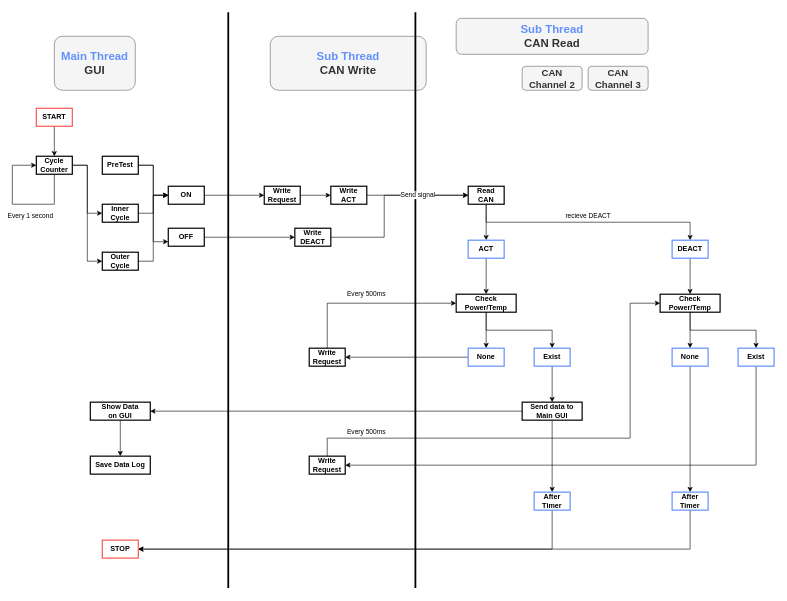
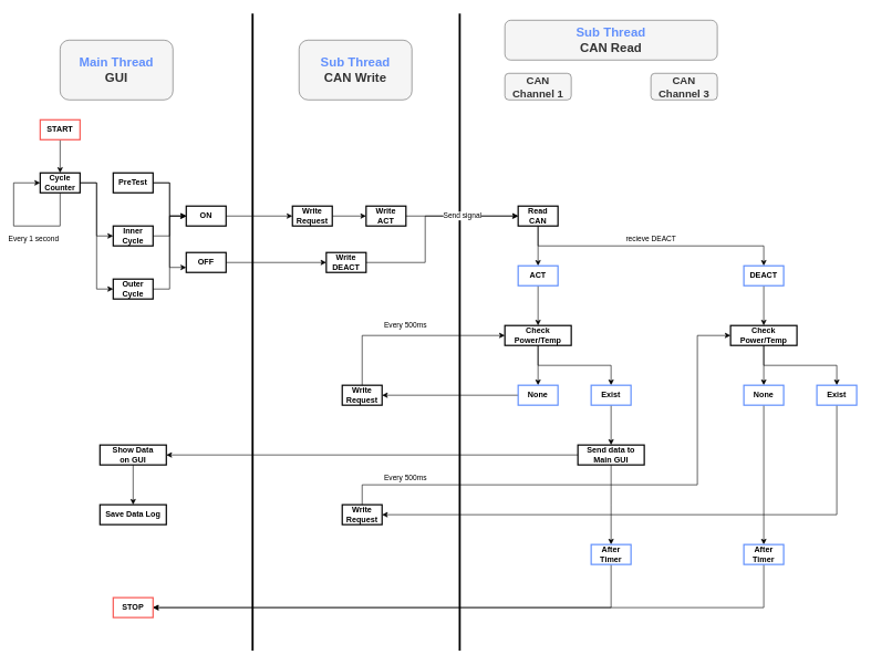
  <mxCell id="0" />
  <mxCell id="1" parent="0" />
- <mxCell id="3" value="&lt;b&gt;&lt;font style=&quot;font-size: 16px;&quot;&gt;CAN&lt;/font&gt;&lt;/b&gt;&lt;div&gt;&lt;b&gt;&lt;font style=&quot;font-size: 16px;&quot;&gt;Channel 2&lt;/font&gt;&lt;/b&gt;&lt;/div&gt;" style="rounded=1;whiteSpace=wrap;html=1;fillColor=#f5f5f5;fontColor=#333333;strokeColor=#666666;" parent="1" vertex="1"><mxGeometry x="870" y="110" width="100" height="40" as="geometry" /></mxCell>
+ <mxCell id="2" value="&lt;b&gt;&lt;font style=&quot;font-size: 16px;&quot;&gt;CAN&lt;/font&gt;&lt;/b&gt;&lt;div&gt;&lt;b&gt;&lt;font style=&quot;font-size: 16px;&quot;&gt;Channel 1&lt;/font&gt;&lt;/b&gt;&lt;/div&gt;" style="rounded=1;whiteSpace=wrap;html=1;fillColor=#f5f5f5;fontColor=#333333;strokeColor=#666666;" parent="1" vertex="1"><mxGeometry x="760" y="110" width="100" height="40" as="geometry" /></mxCell>
  <mxCell id="4" value="&lt;b&gt;&lt;font style=&quot;font-size: 16px;&quot;&gt;CAN&lt;/font&gt;&lt;/b&gt;&lt;div&gt;&lt;b&gt;&lt;font style=&quot;font-size: 16px;&quot;&gt;Channel 3&lt;/font&gt;&lt;/b&gt;&lt;/div&gt;" style="rounded=1;whiteSpace=wrap;html=1;fillColor=#f5f5f5;fontColor=#333333;strokeColor=#666666;" parent="1" vertex="1"><mxGeometry x="980" y="110" width="100" height="40" as="geometry" /></mxCell>
- <mxCell id="5" value="&lt;font style=&quot;font-size: 19px; font-weight: 700;&quot; color=&quot;#6290fc&quot;&gt;Main Thread&lt;/font&gt;&lt;div style=&quot;font-size: 19px; font-weight: 700;&quot;&gt;GUI&lt;/div&gt;" style="rounded=1;whiteSpace=wrap;html=1;fillColor=#f5f5f5;fontColor=#333333;strokeColor=#666666;" parent="1" vertex="1"><mxGeometry x="90" y="60" width="135" height="90" as="geometry" /></mxCell>
- <mxCell id="6" value="&lt;font style=&quot;font-size: 19px; font-weight: 700;&quot; color=&quot;#6290fc&quot;&gt;Sub Thread&lt;/font&gt;&lt;div style=&quot;font-size: 19px; font-weight: 700;&quot;&gt;CAN Write&lt;/div&gt;" style="rounded=1;whiteSpace=wrap;html=1;fillColor=#f5f5f5;fontColor=#333333;strokeColor=#666666;" parent="1" vertex="1"><mxGeometry x="450" y="60" width="260" height="90" as="geometry" /></mxCell>
+ <mxCell id="5" value="&lt;font style=&quot;font-size: 19px; font-weight: 700;&quot; color=&quot;#6290fc&quot;&gt;Main Thread&lt;/font&gt;&lt;div style=&quot;font-size: 19px; font-weight: 700;&quot;&gt;GUI&lt;/div&gt;" style="rounded=1;whiteSpace=wrap;html=1;fillColor=#f5f5f5;fontColor=#333333;strokeColor=#666666;" parent="1" vertex="1"><mxGeometry x="90" y="60" width="170" height="90" as="geometry" /></mxCell>
+ <mxCell id="6" value="&lt;font style=&quot;font-size: 19px; font-weight: 700;&quot; color=&quot;#6290fc&quot;&gt;Sub Thread&lt;/font&gt;&lt;div style=&quot;font-size: 19px; font-weight: 700;&quot;&gt;CAN Write&lt;/div&gt;" style="rounded=1;whiteSpace=wrap;html=1;fillColor=#f5f5f5;fontColor=#333333;strokeColor=#666666;" parent="1" vertex="1"><mxGeometry x="450" y="60" width="170" height="90" as="geometry" /></mxCell>
  <mxCell id="7" value="&lt;font style=&quot;font-size: 19px; font-weight: 700;&quot; color=&quot;#6290fc&quot;&gt;Sub Thread&lt;/font&gt;&lt;div style=&quot;font-size: 19px; font-weight: 700;&quot;&gt;CAN Read&lt;/div&gt;" style="rounded=1;whiteSpace=wrap;html=1;fillColor=#f5f5f5;fontColor=#333333;strokeColor=#666666;" parent="1" vertex="1"><mxGeometry x="760" y="30" width="320" height="60" as="geometry" /></mxCell>
  <mxCell id="8" value="" style="endArrow=none;html=1;rounded=0;strokeWidth=3;" parent="1" edge="1"><mxGeometry width="50" height="50" relative="1" as="geometry"><mxPoint x="380" y="980" as="sourcePoint" /><mxPoint x="380" y="20" as="targetPoint" /></mxGeometry></mxCell>
  <mxCell id="9" value="" style="endArrow=none;html=1;rounded=0;strokeWidth=3;" parent="1" edge="1"><mxGeometry width="50" height="50" relative="1" as="geometry"><mxPoint x="692" y="980" as="sourcePoint" /><mxPoint x="692" y="20" as="targetPoint" /></mxGeometry></mxCell>
  <mxCell id="10" value="" style="edgeStyle=orthogonalEdgeStyle;rounded=0;orthogonalLoop=1;jettySize=auto;html=1;" edge="1" parent="1" source="11" target="18"><mxGeometry relative="1" as="geometry" /></mxCell>
  <mxCell id="11" value="START" style="text;html=1;align=center;verticalAlign=middle;whiteSpace=wrap;rounded=0;fontStyle=1;strokeColor=#F85752;strokeWidth=2;" parent="1" vertex="1"><mxGeometry x="60" y="180" width="60" height="30" as="geometry" /></mxCell>
  <mxCell id="12" value="Write&lt;div&gt;ACT&lt;/div&gt;" style="text;html=1;align=center;verticalAlign=middle;whiteSpace=wrap;rounded=0;fontStyle=1;strokeColor=default;strokeWidth=2;" parent="1" vertex="1"><mxGeometry x="551" y="310" width="60" height="30" as="geometry" /></mxCell>
  <mxCell id="13" value="" style="edgeStyle=orthogonalEdgeStyle;rounded=0;orthogonalLoop=1;jettySize=auto;html=1;" edge="1" parent="1" source="15" target="35"><mxGeometry relative="1" as="geometry" /></mxCell>
  <mxCell id="14" value="recieve DEACT" style="edgeStyle=orthogonalEdgeStyle;rounded=0;orthogonalLoop=1;jettySize=auto;html=1;exitX=0.5;exitY=1;exitDx=0;exitDy=0;entryX=0.5;entryY=0;entryDx=0;entryDy=0;" edge="1" parent="1" source="15" target="37"><mxGeometry y="10" relative="1" as="geometry"><mxPoint as="offset" /></mxGeometry></mxCell>
  <mxCell id="15" value="Read&lt;div&gt;CAN&lt;/div&gt;" style="text;html=1;align=center;verticalAlign=middle;whiteSpace=wrap;rounded=0;fontStyle=1;strokeWidth=2;strokeColor=default;" parent="1" vertex="1"><mxGeometry x="780" y="310" width="60" height="30" as="geometry" /></mxCell>
  <mxCell id="16" style="edgeStyle=orthogonalEdgeStyle;rounded=0;orthogonalLoop=1;jettySize=auto;html=1;exitX=1;exitY=0.5;exitDx=0;exitDy=0;entryX=0;entryY=0.5;entryDx=0;entryDy=0;" edge="1" parent="1" source="18" target="23"><mxGeometry relative="1" as="geometry" /></mxCell>
  <mxCell id="17" style="edgeStyle=orthogonalEdgeStyle;rounded=0;orthogonalLoop=1;jettySize=auto;html=1;exitX=1;exitY=0.5;exitDx=0;exitDy=0;entryX=0;entryY=0.5;entryDx=0;entryDy=0;" edge="1" parent="1" source="18" target="25"><mxGeometry relative="1" as="geometry" /></mxCell>
  <mxCell id="18" value="Cycle&lt;div&gt;Counter&lt;/div&gt;" style="text;html=1;align=center;verticalAlign=middle;whiteSpace=wrap;rounded=0;fontStyle=1;strokeColor=default;strokeWidth=2;" vertex="1" parent="1"><mxGeometry x="60" y="260" width="60" height="30" as="geometry" /></mxCell>
  <mxCell id="19" style="edgeStyle=orthogonalEdgeStyle;rounded=0;orthogonalLoop=1;jettySize=auto;html=1;exitX=1;exitY=0.5;exitDx=0;exitDy=0;entryX=0;entryY=0.5;entryDx=0;entryDy=0;" edge="1" parent="1" source="21" target="27"><mxGeometry relative="1" as="geometry" /></mxCell>
  <mxCell id="20" style="edgeStyle=orthogonalEdgeStyle;rounded=0;orthogonalLoop=1;jettySize=auto;html=1;exitX=1;exitY=0.5;exitDx=0;exitDy=0;entryX=0;entryY=0.75;entryDx=0;entryDy=0;" edge="1" parent="1" source="21" target="29"><mxGeometry relative="1" as="geometry" /></mxCell>
  <mxCell id="21" value="PreTest" style="text;html=1;align=center;verticalAlign=middle;whiteSpace=wrap;rounded=0;fontStyle=1;strokeColor=default;strokeWidth=2;" vertex="1" parent="1"><mxGeometry x="170" y="260" width="60" height="30" as="geometry" /></mxCell>
  <mxCell id="22" style="edgeStyle=orthogonalEdgeStyle;rounded=0;orthogonalLoop=1;jettySize=auto;html=1;exitX=1;exitY=0.5;exitDx=0;exitDy=0;entryX=0;entryY=0.5;entryDx=0;entryDy=0;" edge="1" parent="1" source="23" target="27"><mxGeometry relative="1" as="geometry" /></mxCell>
  <mxCell id="23" value="Inner&lt;div&gt;Cycle&lt;/div&gt;" style="text;html=1;align=center;verticalAlign=middle;whiteSpace=wrap;rounded=0;fontStyle=1;strokeColor=default;strokeWidth=2;" vertex="1" parent="1"><mxGeometry x="170" y="340" width="60" height="30" as="geometry" /></mxCell>
  <mxCell id="24" style="edgeStyle=orthogonalEdgeStyle;rounded=0;orthogonalLoop=1;jettySize=auto;html=1;exitX=1;exitY=0.5;exitDx=0;exitDy=0;entryX=0;entryY=0.5;entryDx=0;entryDy=0;" edge="1" parent="1" source="25" target="27"><mxGeometry relative="1" as="geometry" /></mxCell>
  <mxCell id="25" value="Outer&lt;div&gt;Cycle&lt;/div&gt;" style="text;html=1;align=center;verticalAlign=middle;whiteSpace=wrap;rounded=0;fontStyle=1;strokeColor=default;strokeWidth=2;" vertex="1" parent="1"><mxGeometry x="170" y="420" width="60" height="30" as="geometry" /></mxCell>
  <mxCell id="26" style="edgeStyle=orthogonalEdgeStyle;rounded=0;orthogonalLoop=1;jettySize=auto;html=1;exitX=1;exitY=0.5;exitDx=0;exitDy=0;entryX=0;entryY=0.5;entryDx=0;entryDy=0;" edge="1" parent="1" source="51" target="12"><mxGeometry relative="1" as="geometry" /></mxCell>
  <mxCell id="27" value="ON" style="text;html=1;align=center;verticalAlign=middle;whiteSpace=wrap;rounded=0;fontStyle=1;strokeColor=default;strokeWidth=2;" vertex="1" parent="1"><mxGeometry x="280" y="310" width="60" height="30" as="geometry" /></mxCell>
  <mxCell id="28" style="edgeStyle=orthogonalEdgeStyle;rounded=0;orthogonalLoop=1;jettySize=auto;html=1;exitX=1;exitY=0.5;exitDx=0;exitDy=0;entryX=0;entryY=0.5;entryDx=0;entryDy=0;" edge="1" parent="1" source="29" target="31"><mxGeometry relative="1" as="geometry" /></mxCell>
  <mxCell id="29" value="OFF" style="text;html=1;align=center;verticalAlign=middle;whiteSpace=wrap;rounded=0;fontStyle=1;strokeColor=default;strokeWidth=2;" vertex="1" parent="1"><mxGeometry x="280" y="380" width="60" height="30" as="geometry" /></mxCell>
  <mxCell id="30" style="edgeStyle=orthogonalEdgeStyle;rounded=0;orthogonalLoop=1;jettySize=auto;html=1;exitX=1;exitY=0.5;exitDx=0;exitDy=0;entryX=0;entryY=0.5;entryDx=0;entryDy=0;" edge="1" parent="1" source="31" target="15"><mxGeometry relative="1" as="geometry"><Array as="points"><mxPoint x="640" y="395" /><mxPoint x="640" y="325" /></Array></mxGeometry></mxCell>
  <mxCell id="31" value="Write&lt;div&gt;DEACT&lt;/div&gt;" style="text;html=1;align=center;verticalAlign=middle;whiteSpace=wrap;rounded=0;fontStyle=1;strokeColor=default;strokeWidth=2;" vertex="1" parent="1"><mxGeometry x="491" y="380" width="60" height="30" as="geometry" /></mxCell>
  <mxCell id="32" value="Send signal" style="edgeStyle=orthogonalEdgeStyle;rounded=0;orthogonalLoop=1;jettySize=auto;html=1;entryX=0;entryY=0.5;entryDx=0;entryDy=0;exitX=1;exitY=0.5;exitDx=0;exitDy=0;" parent="1" source="12" target="15" edge="1"><mxGeometry relative="1" as="geometry"><Array as="points"><mxPoint x="670" y="325" /><mxPoint x="670" y="325" /></Array></mxGeometry></mxCell>
  <mxCell id="33" value="Every 1 second" style="edgeStyle=orthogonalEdgeStyle;rounded=0;orthogonalLoop=1;jettySize=auto;html=1;entryX=0;entryY=0.5;entryDx=0;entryDy=0;exitX=0.5;exitY=1;exitDx=0;exitDy=0;" edge="1" parent="1" source="18" target="18"><mxGeometry x="-0.2" y="20" relative="1" as="geometry"><Array as="points"><mxPoint x="90" y="340" /><mxPoint x="20" y="340" /><mxPoint x="20" y="275" /></Array><mxPoint as="offset" /></mxGeometry></mxCell>
  <mxCell id="34" value="" style="edgeStyle=orthogonalEdgeStyle;rounded=0;orthogonalLoop=1;jettySize=auto;html=1;" edge="1" parent="1" source="35" target="40"><mxGeometry relative="1" as="geometry" /></mxCell>
  <mxCell id="35" value="ACT" style="text;html=1;align=center;verticalAlign=middle;whiteSpace=wrap;rounded=0;fontStyle=1;strokeWidth=2;strokeColor=#6290FC;" vertex="1" parent="1"><mxGeometry x="780" y="400" width="60" height="30" as="geometry" /></mxCell>
  <mxCell id="36" value="" style="edgeStyle=orthogonalEdgeStyle;rounded=0;orthogonalLoop=1;jettySize=auto;html=1;" edge="1" parent="1" source="37" target="56"><mxGeometry relative="1" as="geometry" /></mxCell>
  <mxCell id="37" value="DEACT" style="text;html=1;align=center;verticalAlign=middle;whiteSpace=wrap;rounded=0;fontStyle=1;strokeWidth=2;strokeColor=#6290FC;" vertex="1" parent="1"><mxGeometry x="1120" y="400" width="60" height="30" as="geometry" /></mxCell>
  <mxCell id="38" value="" style="edgeStyle=orthogonalEdgeStyle;rounded=0;orthogonalLoop=1;jettySize=auto;html=1;" edge="1" parent="1" source="40" target="42"><mxGeometry relative="1" as="geometry" /></mxCell>
  <mxCell id="39" style="edgeStyle=orthogonalEdgeStyle;rounded=0;orthogonalLoop=1;jettySize=auto;html=1;exitX=0.5;exitY=1;exitDx=0;exitDy=0;entryX=0.5;entryY=0;entryDx=0;entryDy=0;" edge="1" parent="1" source="40" target="44"><mxGeometry relative="1" as="geometry" /></mxCell>
  <mxCell id="40" value="Check&lt;div&gt;Power/Temp&lt;/div&gt;" style="text;html=1;align=center;verticalAlign=middle;whiteSpace=wrap;rounded=0;fontStyle=1;strokeWidth=2;strokeColor=default;" vertex="1" parent="1"><mxGeometry x="760" y="490" width="100" height="30" as="geometry" /></mxCell>
  <mxCell id="41" style="edgeStyle=orthogonalEdgeStyle;rounded=0;orthogonalLoop=1;jettySize=auto;html=1;entryX=1;entryY=0.5;entryDx=0;entryDy=0;" edge="1" parent="1" source="42" target="49"><mxGeometry relative="1" as="geometry" /></mxCell>
  <mxCell id="42" value="None" style="text;html=1;align=center;verticalAlign=middle;whiteSpace=wrap;rounded=0;fontStyle=1;strokeWidth=2;strokeColor=#6290FC;" vertex="1" parent="1"><mxGeometry x="780" y="580" width="60" height="30" as="geometry" /></mxCell>
  <mxCell id="43" value="" style="edgeStyle=orthogonalEdgeStyle;rounded=0;orthogonalLoop=1;jettySize=auto;html=1;" edge="1" parent="1" source="44" target="47"><mxGeometry relative="1" as="geometry" /></mxCell>
  <mxCell id="44" value="Exist" style="text;html=1;align=center;verticalAlign=middle;whiteSpace=wrap;rounded=0;fontStyle=1;strokeWidth=2;strokeColor=#6290FC;" vertex="1" parent="1"><mxGeometry x="890" y="580" width="60" height="30" as="geometry" /></mxCell>
  <mxCell id="45" style="edgeStyle=orthogonalEdgeStyle;rounded=0;orthogonalLoop=1;jettySize=auto;html=1;exitX=0;exitY=0.5;exitDx=0;exitDy=0;entryX=1;entryY=0.5;entryDx=0;entryDy=0;" edge="1" parent="1" source="47" target="53"><mxGeometry relative="1" as="geometry" /></mxCell>
  <mxCell id="46" style="edgeStyle=orthogonalEdgeStyle;rounded=0;orthogonalLoop=1;jettySize=auto;html=1;exitX=0.5;exitY=1;exitDx=0;exitDy=0;" edge="1" parent="1" source="47"><mxGeometry relative="1" as="geometry"><mxPoint x="920" y="820" as="targetPoint" /></mxGeometry></mxCell>
  <mxCell id="47" value="Send data to&lt;div&gt;Main GUI&lt;/div&gt;" style="text;html=1;align=center;verticalAlign=middle;whiteSpace=wrap;rounded=0;fontStyle=1;strokeWidth=2;strokeColor=default;" vertex="1" parent="1"><mxGeometry x="870" y="670" width="100" height="30" as="geometry" /></mxCell>
  <mxCell id="48" value="Every 500ms" style="edgeStyle=orthogonalEdgeStyle;rounded=0;orthogonalLoop=1;jettySize=auto;html=1;exitX=0.5;exitY=0;exitDx=0;exitDy=0;entryX=0;entryY=0.5;entryDx=0;entryDy=0;" edge="1" parent="1" source="49" target="40"><mxGeometry x="-0.035" y="15" relative="1" as="geometry"><mxPoint as="offset" /></mxGeometry></mxCell>
  <mxCell id="49" value="Write&lt;div&gt;Request&lt;/div&gt;" style="text;html=1;align=center;verticalAlign=middle;whiteSpace=wrap;rounded=0;fontStyle=1;strokeColor=default;strokeWidth=2;" vertex="1" parent="1"><mxGeometry x="515" y="580" width="60" height="30" as="geometry" /></mxCell>
  <mxCell id="50" value="" style="edgeStyle=orthogonalEdgeStyle;rounded=0;orthogonalLoop=1;jettySize=auto;html=1;exitX=1;exitY=0.5;exitDx=0;exitDy=0;entryX=0;entryY=0.5;entryDx=0;entryDy=0;" edge="1" parent="1" source="27" target="51"><mxGeometry relative="1" as="geometry"><mxPoint x="340" y="325" as="sourcePoint" /><mxPoint x="505" y="325" as="targetPoint" /></mxGeometry></mxCell>
  <mxCell id="51" value="Write&lt;div&gt;Request&lt;/div&gt;" style="text;html=1;align=center;verticalAlign=middle;whiteSpace=wrap;rounded=0;fontStyle=1;strokeColor=default;strokeWidth=2;" vertex="1" parent="1"><mxGeometry x="440" y="310" width="60" height="30" as="geometry" /></mxCell>
  <mxCell id="52" style="edgeStyle=orthogonalEdgeStyle;rounded=0;orthogonalLoop=1;jettySize=auto;html=1;exitX=0.5;exitY=1;exitDx=0;exitDy=0;entryX=0.5;entryY=0;entryDx=0;entryDy=0;" edge="1" parent="1" source="53" target="68"><mxGeometry relative="1" as="geometry" /></mxCell>
  <mxCell id="53" value="Show Data&lt;div&gt;on GUI&lt;/div&gt;" style="text;html=1;align=center;verticalAlign=middle;whiteSpace=wrap;rounded=0;fontStyle=1;strokeColor=default;strokeWidth=2;" vertex="1" parent="1"><mxGeometry x="150" y="670" width="100" height="30" as="geometry" /></mxCell>
  <mxCell id="54" value="" style="edgeStyle=orthogonalEdgeStyle;rounded=0;orthogonalLoop=1;jettySize=auto;html=1;" edge="1" parent="1" source="56" target="58"><mxGeometry relative="1" as="geometry" /></mxCell>
  <mxCell id="55" style="edgeStyle=orthogonalEdgeStyle;rounded=0;orthogonalLoop=1;jettySize=auto;html=1;exitX=0.5;exitY=1;exitDx=0;exitDy=0;entryX=0.5;entryY=0;entryDx=0;entryDy=0;" edge="1" parent="1" source="56" target="60"><mxGeometry relative="1" as="geometry" /></mxCell>
  <mxCell id="56" value="Check&lt;div&gt;Power/Temp&lt;/div&gt;" style="text;html=1;align=center;verticalAlign=middle;whiteSpace=wrap;rounded=0;fontStyle=1;strokeWidth=2;strokeColor=default;" vertex="1" parent="1"><mxGeometry x="1100" y="490" width="100" height="30" as="geometry" /></mxCell>
  <mxCell id="57" style="edgeStyle=orthogonalEdgeStyle;rounded=0;orthogonalLoop=1;jettySize=auto;html=1;exitX=0.5;exitY=1;exitDx=0;exitDy=0;entryX=0.5;entryY=0;entryDx=0;entryDy=0;" edge="1" parent="1" source="58" target="66"><mxGeometry relative="1" as="geometry" /></mxCell>
  <mxCell id="58" value="None" style="text;html=1;align=center;verticalAlign=middle;whiteSpace=wrap;rounded=0;fontStyle=1;strokeWidth=2;strokeColor=#6290FC;" vertex="1" parent="1"><mxGeometry x="1120" y="580" width="60" height="30" as="geometry" /></mxCell>
  <mxCell id="59" style="edgeStyle=orthogonalEdgeStyle;rounded=0;orthogonalLoop=1;jettySize=auto;html=1;exitX=0.5;exitY=1;exitDx=0;exitDy=0;entryX=1;entryY=0.5;entryDx=0;entryDy=0;" edge="1" parent="1" source="60" target="62"><mxGeometry relative="1" as="geometry" /></mxCell>
  <mxCell id="60" value="Exist" style="text;html=1;align=center;verticalAlign=middle;whiteSpace=wrap;rounded=0;fontStyle=1;strokeWidth=2;strokeColor=#6290FC;" vertex="1" parent="1"><mxGeometry x="1230" y="580" width="60" height="30" as="geometry" /></mxCell>
  <mxCell id="61" value="Every 500ms" style="edgeStyle=orthogonalEdgeStyle;rounded=0;orthogonalLoop=1;jettySize=auto;html=1;exitX=0.5;exitY=0;exitDx=0;exitDy=0;entryX=0;entryY=0.5;entryDx=0;entryDy=0;" edge="1" parent="1" source="62" target="56"><mxGeometry x="-0.765" y="10" relative="1" as="geometry"><Array as="points"><mxPoint x="545" y="730" /><mxPoint x="1050" y="730" /><mxPoint x="1050" y="505" /></Array><mxPoint as="offset" /></mxGeometry></mxCell>
  <mxCell id="62" value="Write&lt;div&gt;Request&lt;/div&gt;" style="text;html=1;align=center;verticalAlign=middle;whiteSpace=wrap;rounded=0;fontStyle=1;strokeColor=default;strokeWidth=2;" vertex="1" parent="1"><mxGeometry x="515" y="760" width="60" height="30" as="geometry" /></mxCell>
  <mxCell id="63" style="edgeStyle=orthogonalEdgeStyle;rounded=0;orthogonalLoop=1;jettySize=auto;html=1;exitX=0.5;exitY=1;exitDx=0;exitDy=0;entryX=1;entryY=0.5;entryDx=0;entryDy=0;" edge="1" parent="1" source="64" target="67"><mxGeometry relative="1" as="geometry" /></mxCell>
  <mxCell id="64" value="After Timer" style="text;html=1;align=center;verticalAlign=middle;whiteSpace=wrap;rounded=0;fontStyle=1;strokeWidth=2;strokeColor=#6290FC;" vertex="1" parent="1"><mxGeometry x="890" y="820" width="60" height="30" as="geometry" /></mxCell>
  <mxCell id="65" style="edgeStyle=orthogonalEdgeStyle;rounded=0;orthogonalLoop=1;jettySize=auto;html=1;exitX=0.5;exitY=1;exitDx=0;exitDy=0;entryX=1;entryY=0.5;entryDx=0;entryDy=0;" edge="1" parent="1" source="66" target="67"><mxGeometry relative="1" as="geometry" /></mxCell>
  <mxCell id="66" value="After Timer" style="text;html=1;align=center;verticalAlign=middle;whiteSpace=wrap;rounded=0;fontStyle=1;strokeWidth=2;strokeColor=#6290FC;" vertex="1" parent="1"><mxGeometry x="1120" y="820" width="60" height="30" as="geometry" /></mxCell>
  <mxCell id="67" value="STOP" style="text;html=1;align=center;verticalAlign=middle;whiteSpace=wrap;rounded=0;fontStyle=1;strokeColor=#F85752;strokeWidth=2;" vertex="1" parent="1"><mxGeometry x="170" y="900" width="60" height="30" as="geometry" /></mxCell>
  <mxCell id="68" value="Save Data Log" style="text;html=1;align=center;verticalAlign=middle;whiteSpace=wrap;rounded=0;fontStyle=1;strokeColor=default;strokeWidth=2;" vertex="1" parent="1"><mxGeometry x="150" y="760" width="100" height="30" as="geometry" /></mxCell>
